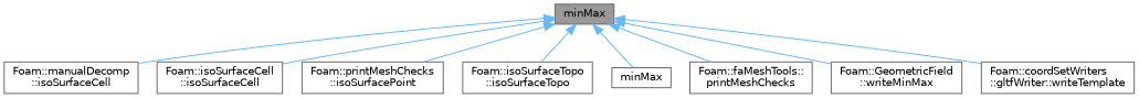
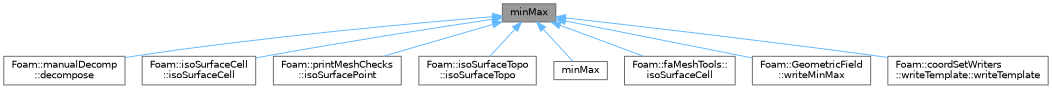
  digraph {
    rankdir=TB
    node [color=grey40 fillcolor=white fontname=Helvetica fontsize=10 shape=box style=filled]
    edge [color=steelblue1 dir=back fontname=Helvetica fontsize=10 labelfontname=Helvetica labelfontsize=10 style=solid]
    n1 [color=gray40 fillcolor=grey60 fontcolor=black height=0.2 label=minMax width=0.4]
-   n2 [height=0.2 label="Foam::manualDecomp\l::isoSurfaceCell" width=0.4]
+   n2 [height=0.2 label="Foam::manualDecomp\l::decompose" width=0.4]
    n3 [height=0.2 label="Foam::isoSurfaceCell\l::isoSurfaceCell" width=0.4]
    n4 [height=0.2 label="Foam::printMeshChecks\l::isoSurfacePoint" width=0.4]
    n5 [height=0.2 label="Foam::isoSurfaceTopo\l::isoSurfaceTopo" width=0.4]
    n6 [height=0.2 label=minMax width=0.4]
-   n7 [height=0.2 label="Foam::faMeshTools::\lprintMeshChecks" width=0.4]
+   n7 [height=0.2 label="Foam::faMeshTools::\lisoSurfaceCell" width=0.4]
    n8 [height=0.2 label="Foam::GeometricField\l::writeMinMax" width=0.4]
-   n9 [height=0.2 label="Foam::coordSetWriters\l::gltfWriter::writeTemplate" width=0.4]
+   n9 [height=0.2 label="Foam::coordSetWriters\l::writeTemplate::writeTemplate" width=0.4]
    n1 -> n2
    n1 -> n3
    n1 -> n4
    n1 -> n5
    n1 -> n6
    n1 -> n7
    n1 -> n8
    n1 -> n9
  }
